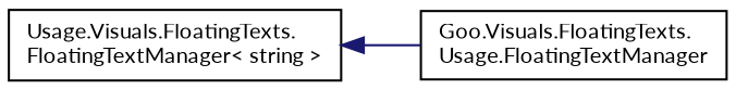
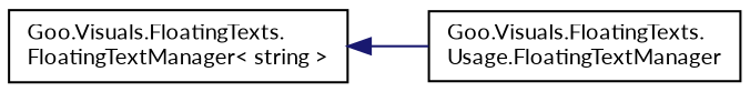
  digraph {
    rankdir=LR
    fontname=Lato
    node [color=black fillcolor=white fontname=Lato fontsize=10 shape=record style=filled]
-   n1 [height=0.2 label="Usage.Visuals.FloatingTexts.\lFloatingTextManager\< string \>" width=0.4]
+   n1 [height=0.2 label="Goo.Visuals.FloatingTexts.\lFloatingTextManager\< string \>" width=0.4]
    n2 [height=0.2 label="Goo.Visuals.FloatingTexts.\lUsage.FloatingTextManager" width=0.4]
    n1 -> n2 [color=midnightblue dir=back fontname=Lato fontsize=10 labelfontname=Calibrii labelfontsize=10 style=solid]
  }
